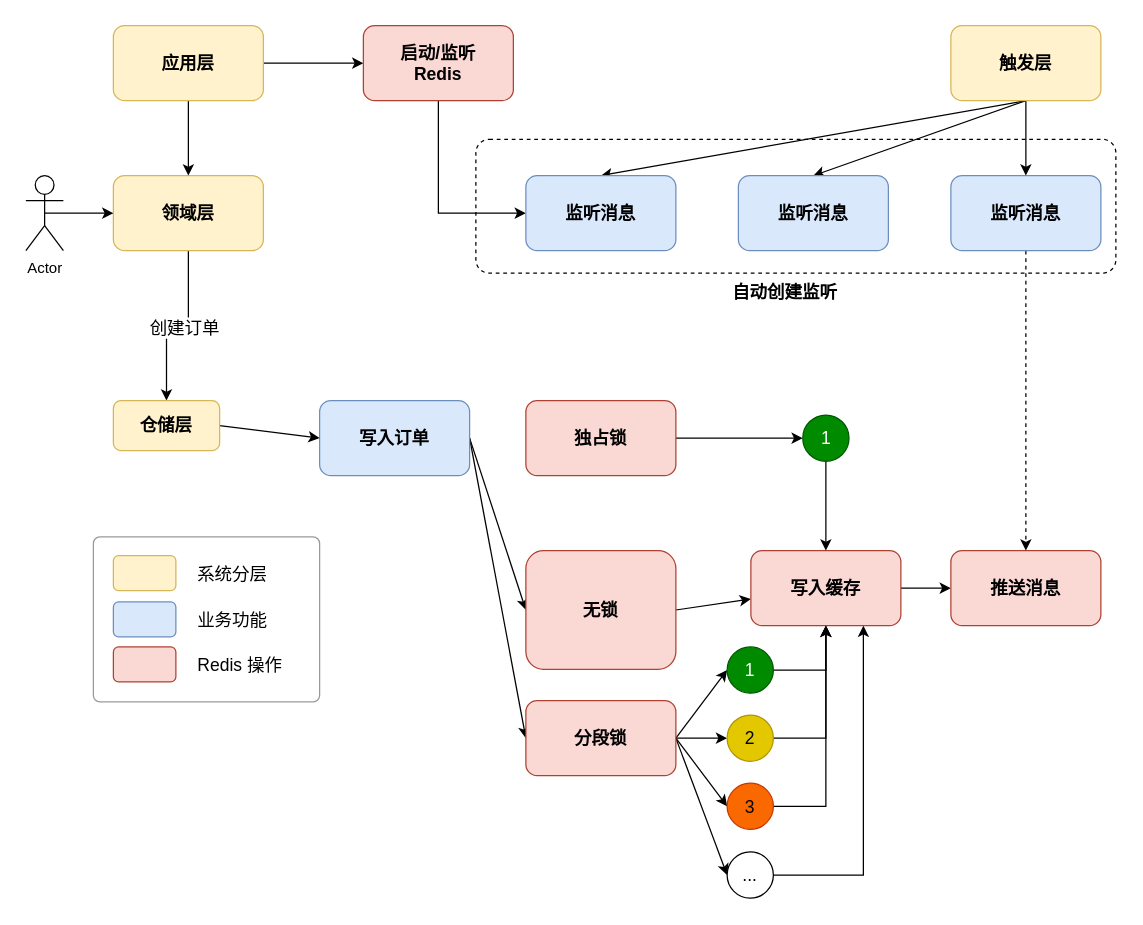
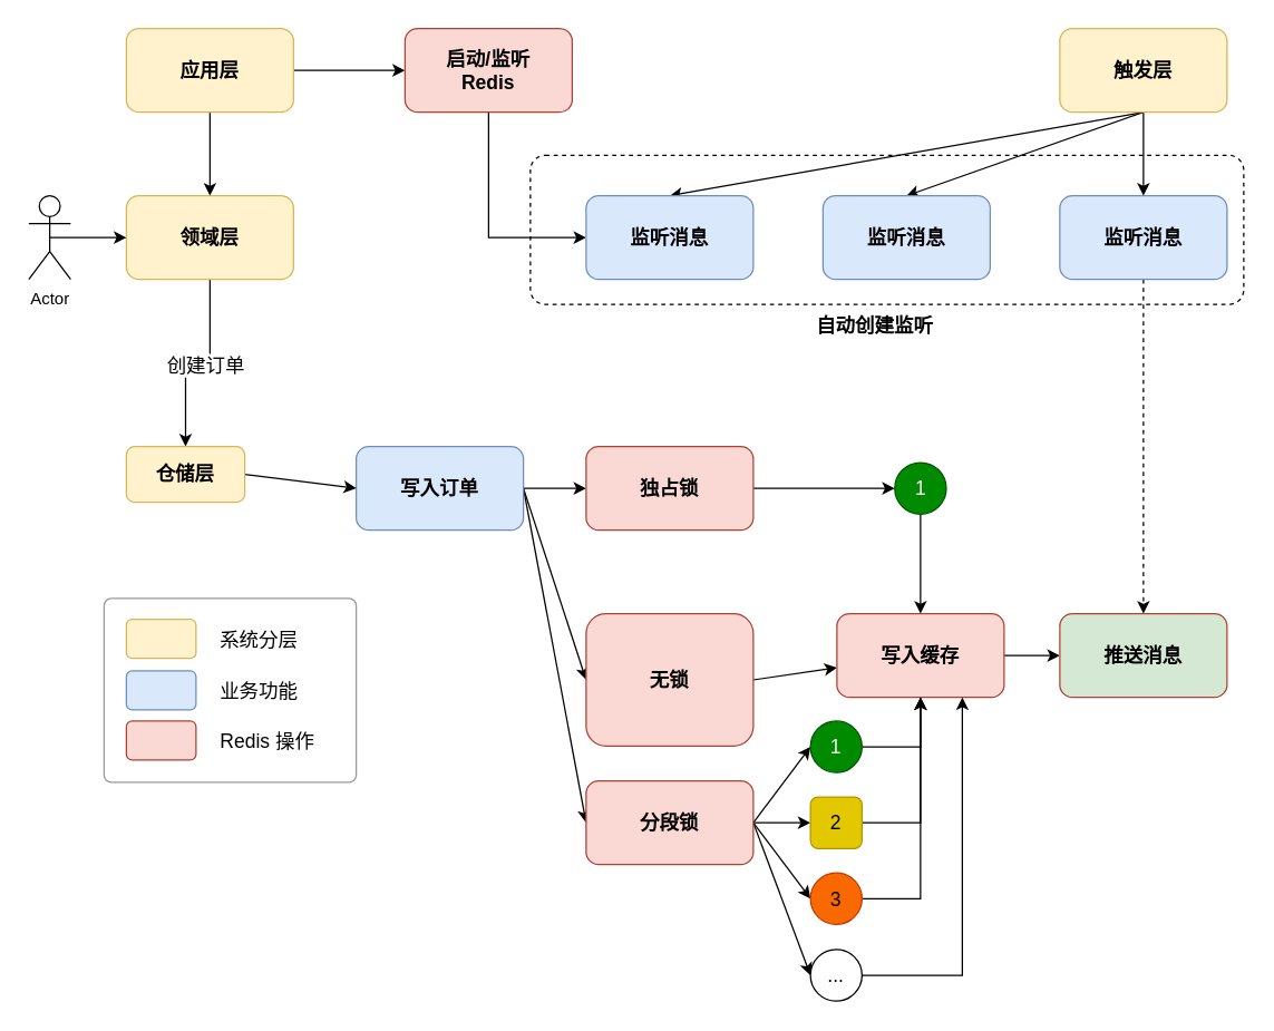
  <mxCell id="0" />
  <mxCell id="1" parent="0" />
  <mxCell id="2" value="" style="rounded=1;whiteSpace=wrap;html=1;labelBackgroundColor=none;fontSize=14;fillColor=none;arcSize=4;strokeColor=#999999;" parent="1" vertex="1"><mxGeometry x="74" y="429" width="181" height="132" as="geometry" /></mxCell>
  <mxCell id="3" style="edgeStyle=orthogonalEdgeStyle;rounded=0;orthogonalLoop=1;jettySize=auto;html=1;exitX=0.5;exitY=1;exitDx=0;exitDy=0;fontSize=14;" parent="1" source="5" target="30" edge="1"><mxGeometry relative="1" as="geometry" /></mxCell>
  <mxCell id="4" value="创建订单" style="edgeLabel;html=1;align=center;verticalAlign=middle;resizable=0;points=[];fontSize=14;" parent="3" vertex="1" connectable="0"><mxGeometry x="-0.075" y="1" relative="1" as="geometry"><mxPoint as="offset" /></mxGeometry></mxCell>
  <mxCell id="5" value="&lt;span style=&quot;font-size: 14px;&quot;&gt;&lt;b&gt;领域层&lt;/b&gt;&lt;/span&gt;" style="rounded=1;whiteSpace=wrap;html=1;fillColor=#fff2cc;strokeColor=#d6b656;" parent="1" vertex="1"><mxGeometry x="90" y="140" width="120" height="60" as="geometry" /></mxCell>
  <mxCell id="6" style="edgeStyle=orthogonalEdgeStyle;rounded=0;orthogonalLoop=1;jettySize=auto;html=1;exitX=0.5;exitY=0.5;exitDx=0;exitDy=0;exitPerimeter=0;" parent="1" source="7" target="5" edge="1"><mxGeometry relative="1" as="geometry" /></mxCell>
  <mxCell id="7" value="Actor" style="shape=umlActor;verticalLabelPosition=bottom;verticalAlign=top;html=1;outlineConnect=0;" parent="1" vertex="1"><mxGeometry x="20" y="140" width="30" height="60" as="geometry" /></mxCell>
+ <mxCell id="8" style="edgeStyle=orthogonalEdgeStyle;rounded=0;orthogonalLoop=1;jettySize=auto;html=1;exitX=1;exitY=0.5;exitDx=0;exitDy=0;fontSize=14;" parent="1" source="11" target="13" edge="1"><mxGeometry relative="1" as="geometry" /></mxCell>
  <mxCell id="9" style="rounded=0;orthogonalLoop=1;jettySize=auto;html=1;exitX=1;exitY=0.5;exitDx=0;exitDy=0;entryX=0;entryY=0.5;entryDx=0;entryDy=0;fontSize=14;" parent="1" source="11" target="15" edge="1"><mxGeometry relative="1" as="geometry" /></mxCell>
  <mxCell id="10" style="edgeStyle=none;rounded=0;orthogonalLoop=1;jettySize=auto;html=1;exitX=1;exitY=0.5;exitDx=0;exitDy=0;entryX=0;entryY=0.5;entryDx=0;entryDy=0;fontSize=14;" parent="1" source="11" target="20" edge="1"><mxGeometry relative="1" as="geometry" /></mxCell>
  <mxCell id="11" value="&lt;span style=&quot;font-size: 14px;&quot;&gt;&lt;b&gt;写入订单&lt;/b&gt;&lt;/span&gt;" style="rounded=1;whiteSpace=wrap;html=1;fillColor=#dae8fc;strokeColor=#6c8ebf;" parent="1" vertex="1"><mxGeometry x="255" y="320" width="120" height="60" as="geometry" /></mxCell>
  <mxCell id="12" style="edgeStyle=none;rounded=0;orthogonalLoop=1;jettySize=auto;html=1;exitX=1;exitY=0.5;exitDx=0;exitDy=0;fontSize=14;" parent="1" source="13" target="48" edge="1"><mxGeometry relative="1" as="geometry" /></mxCell>
  <mxCell id="13" value="&lt;span style=&quot;font-size: 14px;&quot;&gt;&lt;b&gt;独占锁&lt;/b&gt;&lt;/span&gt;" style="rounded=1;whiteSpace=wrap;html=1;fillColor=#fad9d5;strokeColor=#ae4132;" parent="1" vertex="1"><mxGeometry x="420" y="320" width="120" height="60" as="geometry" /></mxCell>
  <mxCell id="14" style="edgeStyle=none;rounded=0;orthogonalLoop=1;jettySize=auto;html=1;exitX=1;exitY=0.5;exitDx=0;exitDy=0;fontSize=14;" parent="1" source="15" target="22" edge="1"><mxGeometry relative="1" as="geometry" /></mxCell>
  <mxCell id="15" value="&lt;span style=&quot;font-size: 14px;&quot;&gt;&lt;b&gt;无锁&lt;/b&gt;&lt;/span&gt;" style="rounded=1;whiteSpace=wrap;html=1;fillColor=#fad9d5;strokeColor=#ae4132;" parent="1" vertex="1"><mxGeometry x="420" y="440" width="120" height="95" as="geometry" /></mxCell>
  <mxCell id="16" style="edgeStyle=none;rounded=0;orthogonalLoop=1;jettySize=auto;html=1;exitX=1;exitY=0.5;exitDx=0;exitDy=0;entryX=0;entryY=0.5;entryDx=0;entryDy=0;fontSize=14;" parent="1" source="20" target="44" edge="1"><mxGeometry relative="1" as="geometry" /></mxCell>
  <mxCell id="17" style="edgeStyle=none;rounded=0;orthogonalLoop=1;jettySize=auto;html=1;exitX=1;exitY=0.5;exitDx=0;exitDy=0;entryX=0;entryY=0.5;entryDx=0;entryDy=0;fontSize=14;" parent="1" source="20" target="42" edge="1"><mxGeometry relative="1" as="geometry" /></mxCell>
  <mxCell id="18" style="edgeStyle=none;rounded=0;orthogonalLoop=1;jettySize=auto;html=1;exitX=1;exitY=0.5;exitDx=0;exitDy=0;entryX=0;entryY=0.5;entryDx=0;entryDy=0;fontSize=14;" parent="1" source="20" target="46" edge="1"><mxGeometry relative="1" as="geometry" /></mxCell>
  <mxCell id="19" style="rounded=0;orthogonalLoop=1;jettySize=auto;html=1;exitX=1;exitY=0.5;exitDx=0;exitDy=0;entryX=0;entryY=0.5;entryDx=0;entryDy=0;fontSize=14;" parent="1" source="20" target="50" edge="1"><mxGeometry relative="1" as="geometry" /></mxCell>
  <mxCell id="20" value="&lt;span style=&quot;font-size: 14px;&quot;&gt;&lt;b&gt;分段锁&lt;/b&gt;&lt;/span&gt;" style="rounded=1;whiteSpace=wrap;html=1;fillColor=#fad9d5;strokeColor=#ae4132;" parent="1" vertex="1"><mxGeometry x="420" y="560" width="120" height="60" as="geometry" /></mxCell>
  <mxCell id="21" style="edgeStyle=none;rounded=0;orthogonalLoop=1;jettySize=auto;html=1;exitX=1;exitY=0.5;exitDx=0;exitDy=0;entryX=0;entryY=0.5;entryDx=0;entryDy=0;fontSize=14;" parent="1" source="22" target="23" edge="1"><mxGeometry relative="1" as="geometry" /></mxCell>
  <mxCell id="22" value="&lt;span style=&quot;font-size: 14px;&quot;&gt;&lt;b&gt;写入缓存&lt;/b&gt;&lt;/span&gt;" style="rounded=1;whiteSpace=wrap;html=1;fillColor=#fad9d5;strokeColor=#ae4132;" parent="1" vertex="1"><mxGeometry x="600" y="440" width="120" height="60" as="geometry" /></mxCell>
- <mxCell id="23" value="&lt;span style=&quot;font-size: 14px;&quot;&gt;&lt;b&gt;推送消息&lt;/b&gt;&lt;/span&gt;" style="rounded=1;whiteSpace=wrap;html=1;fillColor=#fad9d5;strokeColor=#ae4132;" parent="1" vertex="1"><mxGeometry x="760" y="440" width="120" height="60" as="geometry" /></mxCell>
+ <mxCell id="23" value="&lt;span style=&quot;font-size: 14px;&quot;&gt;&lt;b&gt;推送消息&lt;/b&gt;&lt;/span&gt;" style="rounded=1;whiteSpace=wrap;html=1;fillColor=#d5e8d4;strokeColor=#ae4132;" parent="1" vertex="1"><mxGeometry x="760" y="440" width="120" height="60" as="geometry" /></mxCell>
  <mxCell id="24" style="edgeStyle=none;rounded=0;orthogonalLoop=1;jettySize=auto;html=1;exitX=0.5;exitY=1;exitDx=0;exitDy=0;fontSize=14;dashed=1;" parent="1" source="25" target="23" edge="1"><mxGeometry relative="1" as="geometry" /></mxCell>
  <mxCell id="25" value="&lt;b&gt;&lt;font style=&quot;font-size: 14px;&quot;&gt;监听消息&lt;/font&gt;&lt;/b&gt;" style="rounded=1;whiteSpace=wrap;html=1;fillColor=#dae8fc;strokeColor=#6c8ebf;" parent="1" vertex="1"><mxGeometry x="760" y="140" width="120" height="60" as="geometry" /></mxCell>
  <mxCell id="26" style="edgeStyle=none;rounded=0;orthogonalLoop=1;jettySize=auto;html=1;exitX=0.5;exitY=1;exitDx=0;exitDy=0;entryX=0.5;entryY=0;entryDx=0;entryDy=0;fontSize=14;" parent="1" source="28" target="5" edge="1"><mxGeometry relative="1" as="geometry" /></mxCell>
  <mxCell id="27" style="edgeStyle=orthogonalEdgeStyle;rounded=0;orthogonalLoop=1;jettySize=auto;html=1;exitX=1;exitY=0.5;exitDx=0;exitDy=0;entryX=0;entryY=0.5;entryDx=0;entryDy=0;fontSize=14;" parent="1" source="28" target="36" edge="1"><mxGeometry relative="1" as="geometry" /></mxCell>
  <mxCell id="28" value="&lt;span style=&quot;font-size: 14px;&quot;&gt;&lt;b&gt;应用层&lt;/b&gt;&lt;/span&gt;" style="rounded=1;whiteSpace=wrap;html=1;fillColor=#fff2cc;strokeColor=#d6b656;" parent="1" vertex="1"><mxGeometry x="90" y="20" width="120" height="60" as="geometry" /></mxCell>
  <mxCell id="29" style="edgeStyle=none;rounded=0;orthogonalLoop=1;jettySize=auto;html=1;exitX=1;exitY=0.5;exitDx=0;exitDy=0;entryX=0;entryY=0.5;entryDx=0;entryDy=0;fontSize=14;" parent="1" source="30" target="11" edge="1"><mxGeometry relative="1" as="geometry" /></mxCell>
  <mxCell id="30" value="&lt;span style=&quot;font-size: 14px;&quot;&gt;&lt;b&gt;仓储层&lt;/b&gt;&lt;/span&gt;" style="rounded=1;whiteSpace=wrap;html=1;fillColor=#fff2cc;strokeColor=#d6b656;" parent="1" vertex="1"><mxGeometry x="90" y="320" width="85" height="40" as="geometry" /></mxCell>
  <mxCell id="31" style="edgeStyle=none;rounded=0;orthogonalLoop=1;jettySize=auto;html=1;exitX=0.5;exitY=1;exitDx=0;exitDy=0;fontSize=14;" parent="1" source="34" target="25" edge="1"><mxGeometry relative="1" as="geometry" /></mxCell>
  <mxCell id="32" style="edgeStyle=none;rounded=0;orthogonalLoop=1;jettySize=auto;html=1;exitX=0.5;exitY=1;exitDx=0;exitDy=0;entryX=0.5;entryY=0;entryDx=0;entryDy=0;fontSize=14;" parent="1" source="34" target="37" edge="1"><mxGeometry relative="1" as="geometry" /></mxCell>
  <mxCell id="33" style="edgeStyle=none;rounded=0;orthogonalLoop=1;jettySize=auto;html=1;exitX=0.5;exitY=1;exitDx=0;exitDy=0;entryX=0.5;entryY=0;entryDx=0;entryDy=0;fontSize=14;" parent="1" source="34" target="38" edge="1"><mxGeometry relative="1" as="geometry" /></mxCell>
  <mxCell id="34" value="&lt;span style=&quot;font-size: 14px;&quot;&gt;&lt;b&gt;触发层&lt;/b&gt;&lt;/span&gt;" style="rounded=1;whiteSpace=wrap;html=1;fillColor=#fff2cc;strokeColor=#d6b656;" parent="1" vertex="1"><mxGeometry x="760" y="20" width="120" height="60" as="geometry" /></mxCell>
  <mxCell id="35" style="edgeStyle=orthogonalEdgeStyle;rounded=0;orthogonalLoop=1;jettySize=auto;html=1;exitX=0.5;exitY=1;exitDx=0;exitDy=0;entryX=0;entryY=0.5;entryDx=0;entryDy=0;fontSize=14;" parent="1" source="36" target="38" edge="1"><mxGeometry relative="1" as="geometry" /></mxCell>
  <mxCell id="36" value="&lt;span style=&quot;font-size: 14px;&quot;&gt;&lt;b&gt;启动/监听&lt;br&gt;Redis&lt;br&gt;&lt;/b&gt;&lt;/span&gt;" style="rounded=1;whiteSpace=wrap;html=1;fillColor=#fad9d5;strokeColor=#ae4132;" parent="1" vertex="1"><mxGeometry x="290" y="20" width="120" height="60" as="geometry" /></mxCell>
  <mxCell id="37" value="&lt;b&gt;&lt;font style=&quot;font-size: 14px;&quot;&gt;监听消息&lt;/font&gt;&lt;/b&gt;" style="rounded=1;whiteSpace=wrap;html=1;fillColor=#dae8fc;strokeColor=#6c8ebf;" parent="1" vertex="1"><mxGeometry x="590" y="140" width="120" height="60" as="geometry" /></mxCell>
  <mxCell id="38" value="&lt;b&gt;&lt;font style=&quot;font-size: 14px;&quot;&gt;监听消息&lt;/font&gt;&lt;/b&gt;" style="rounded=1;whiteSpace=wrap;html=1;fillColor=#dae8fc;strokeColor=#6c8ebf;" parent="1" vertex="1"><mxGeometry x="420" y="140" width="120" height="60" as="geometry" /></mxCell>
  <mxCell id="39" value="" style="rounded=1;whiteSpace=wrap;html=1;labelBackgroundColor=none;fontSize=14;fillColor=none;arcSize=10;dashed=1;" parent="1" vertex="1"><mxGeometry x="380" y="111" width="512" height="107" as="geometry" /></mxCell>
  <mxCell id="40" value="&lt;b&gt;自动创建监听&lt;/b&gt;" style="text;html=1;align=center;verticalAlign=middle;resizable=0;points=[];autosize=1;strokeColor=none;fillColor=none;fontSize=14;" parent="1" vertex="1"><mxGeometry x="576" y="218" width="102" height="29" as="geometry" /></mxCell>
  <mxCell id="41" style="edgeStyle=orthogonalEdgeStyle;rounded=0;orthogonalLoop=1;jettySize=auto;html=1;exitX=1;exitY=0.5;exitDx=0;exitDy=0;fontSize=14;" parent="1" source="42" target="22" edge="1"><mxGeometry relative="1" as="geometry" /></mxCell>
  <mxCell id="42" value="1" style="ellipse;whiteSpace=wrap;html=1;aspect=fixed;labelBackgroundColor=none;fontSize=14;fillColor=#008a00;fontColor=#ffffff;strokeColor=#005700;" parent="1" vertex="1"><mxGeometry x="581" y="517" width="37" height="37" as="geometry" /></mxCell>
  <mxCell id="43" style="edgeStyle=orthogonalEdgeStyle;rounded=0;orthogonalLoop=1;jettySize=auto;html=1;exitX=1;exitY=0.5;exitDx=0;exitDy=0;entryX=0.5;entryY=1;entryDx=0;entryDy=0;fontSize=14;" parent="1" source="44" target="22" edge="1"><mxGeometry relative="1" as="geometry" /></mxCell>
- <mxCell id="44" value="2" style="ellipse;whiteSpace=wrap;html=1;aspect=fixed;labelBackgroundColor=none;fontSize=14;fillColor=#e3c800;fontColor=#000000;strokeColor=#B09500;" parent="1" vertex="1"><mxGeometry x="581" y="571.5" width="37" height="37" as="geometry" /></mxCell>
+ <mxCell id="44" value="2" style="whiteSpace=wrap;html=1;aspect=fixed;labelBackgroundColor=none;fontSize=14;fillColor=#e3c800;fontColor=#000000;strokeColor=#B09500;rounded=1;" parent="1" vertex="1"><mxGeometry x="581" y="571.5" width="37" height="37" as="geometry" /></mxCell>
  <mxCell id="45" style="edgeStyle=orthogonalEdgeStyle;rounded=0;orthogonalLoop=1;jettySize=auto;html=1;exitX=1;exitY=0.5;exitDx=0;exitDy=0;fontSize=14;" parent="1" source="46" target="22" edge="1"><mxGeometry relative="1" as="geometry" /></mxCell>
  <mxCell id="46" value="3" style="ellipse;whiteSpace=wrap;html=1;aspect=fixed;labelBackgroundColor=none;fontSize=14;fillColor=#fa6800;fontColor=#000000;strokeColor=#C73500;" parent="1" vertex="1"><mxGeometry x="581" y="626" width="37" height="37" as="geometry" /></mxCell>
  <mxCell id="47" style="edgeStyle=none;rounded=0;orthogonalLoop=1;jettySize=auto;html=1;exitX=0.5;exitY=1;exitDx=0;exitDy=0;fontSize=14;" parent="1" source="48" target="22" edge="1"><mxGeometry relative="1" as="geometry" /></mxCell>
  <mxCell id="48" value="1" style="ellipse;whiteSpace=wrap;html=1;aspect=fixed;labelBackgroundColor=none;fontSize=14;fillColor=#008a00;fontColor=#ffffff;strokeColor=#005700;" parent="1" vertex="1"><mxGeometry x="641.5" y="331.5" width="37" height="37" as="geometry" /></mxCell>
  <mxCell id="49" style="edgeStyle=orthogonalEdgeStyle;rounded=0;orthogonalLoop=1;jettySize=auto;html=1;exitX=1;exitY=0.5;exitDx=0;exitDy=0;entryX=0.75;entryY=1;entryDx=0;entryDy=0;fontSize=14;" parent="1" source="50" target="22" edge="1"><mxGeometry relative="1" as="geometry" /></mxCell>
  <mxCell id="50" value="..." style="ellipse;whiteSpace=wrap;html=1;aspect=fixed;labelBackgroundColor=none;fontSize=14;" parent="1" vertex="1"><mxGeometry x="581" y="681" width="37" height="37" as="geometry" /></mxCell>
  <mxCell id="51" value="" style="rounded=1;whiteSpace=wrap;html=1;labelBackgroundColor=none;fontSize=14;fillColor=#fff2cc;strokeColor=#d6b656;" parent="1" vertex="1"><mxGeometry x="90" y="444" width="50" height="28" as="geometry" /></mxCell>
  <mxCell id="52" value="" style="rounded=1;whiteSpace=wrap;html=1;labelBackgroundColor=none;fontSize=14;fillColor=#dae8fc;strokeColor=#6c8ebf;" parent="1" vertex="1"><mxGeometry x="90" y="481" width="50" height="28" as="geometry" /></mxCell>
  <mxCell id="53" value="" style="rounded=1;whiteSpace=wrap;html=1;labelBackgroundColor=none;fontSize=14;fillColor=#fad9d5;strokeColor=#ae4132;" parent="1" vertex="1"><mxGeometry x="90" y="517" width="50" height="28" as="geometry" /></mxCell>
  <mxCell id="54" value="系统分层" style="text;html=1;align=center;verticalAlign=middle;resizable=0;points=[];autosize=1;strokeColor=none;fillColor=none;fontSize=14;" parent="1" vertex="1"><mxGeometry x="148" y="444" width="74" height="29" as="geometry" /></mxCell>
  <mxCell id="55" value="业务功能" style="text;html=1;align=center;verticalAlign=middle;resizable=0;points=[];autosize=1;strokeColor=none;fillColor=none;fontSize=14;" parent="1" vertex="1"><mxGeometry x="148" y="481" width="74" height="29" as="geometry" /></mxCell>
  <mxCell id="56" value="Redis 操作" style="text;html=1;align=center;verticalAlign=middle;resizable=0;points=[];autosize=1;strokeColor=none;fillColor=none;fontSize=14;" parent="1" vertex="1"><mxGeometry x="148" y="517" width="86" height="29" as="geometry" /></mxCell>
